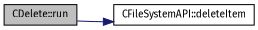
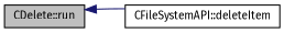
  digraph {
    rankdir=LR
    fontname="Fira Sans"
    node [color=black fontname="Fira Sans" fontsize=10 shape=record style=filled]
    n1 [fillcolor=grey75 fontcolor=black height=0.2 label="CDelete::run" width=0.4]
    n2 [fillcolor=white height=0.2 label="CFileSystemAPI::deleteItem" width=0.4]
-   n1 -> n2 [color=midnightblue fontname="Fira Sans" fontsize=10 labelfontname=Helvetica labelfontsize=10 style=solid]
+   n2 -> n1 [color=midnightblue fontname="Fira Sans" fontsize=10 labelfontname=Helvetica labelfontsize=10 style=solid]
  }
